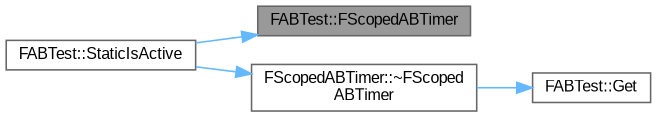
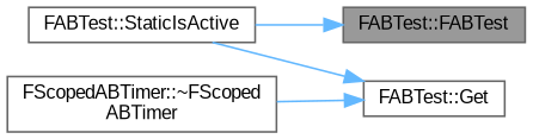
  digraph {
    fontname="Liberation Sans"
    rankdir=RL
    node [color=grey40 fillcolor=white fontname="Liberation Sans" fontsize=10 shape=box style=filled]
    edge [color=steelblue1 dir=back fontname="Liberation Sans" fontsize=10 labelfontname=Helvetica labelfontsize=10 style=solid]
-   n1 [color=gray40 fillcolor=grey60 fontcolor=black height=0.2 label="FABTest::FScopedABTimer" width=0.4]
+   n1 [color=gray40 fillcolor=grey60 fontcolor=black height=0.2 label="FABTest::FABTest" width=0.4]
    n2 [height=0.2 label="FABTest::StaticIsActive" width=0.4]
    n3 [height=0.2 label="FABTest::Get" width=0.4]
    n4 [height=0.2 label="FScopedABTimer::~FScoped\lABTimer" width=0.4]
    n1 -> n2
-   n4 -> n2
+   n3 -> n2
    n3 -> n4
  }
